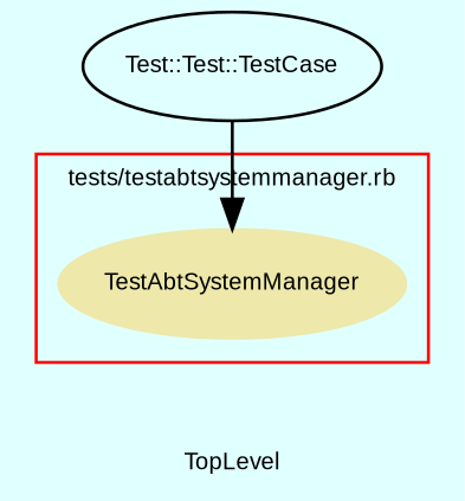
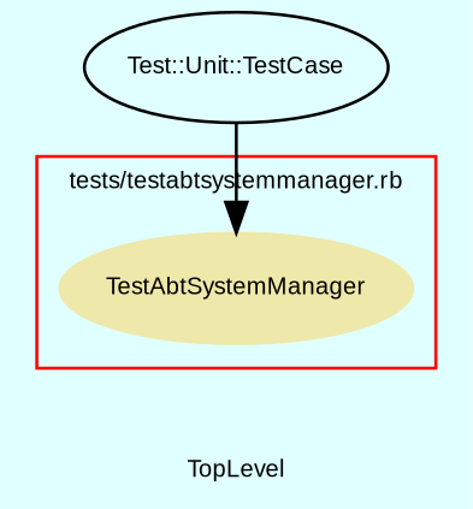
  digraph {
    bgcolor=lightcyan1
    compound=true
    fontname=Arial
    fontsize=8
    label=TopLevel
    node [fontname=Arial fontsize=8]
    n1 [color=palegoldenrod fontcolor=black label=TestAbtSystemManager shape=ellipse style=filled]
-   n2 [color=black label="Test::Test::TestCase"]
+   n2 [color=black label="Test::Unit::TestCase"]
    subgraph cluster_1 {
      color=red
      label="tests/testabtsystemmanager.rb"
      n1
    }
    n2 -> n1
  }
